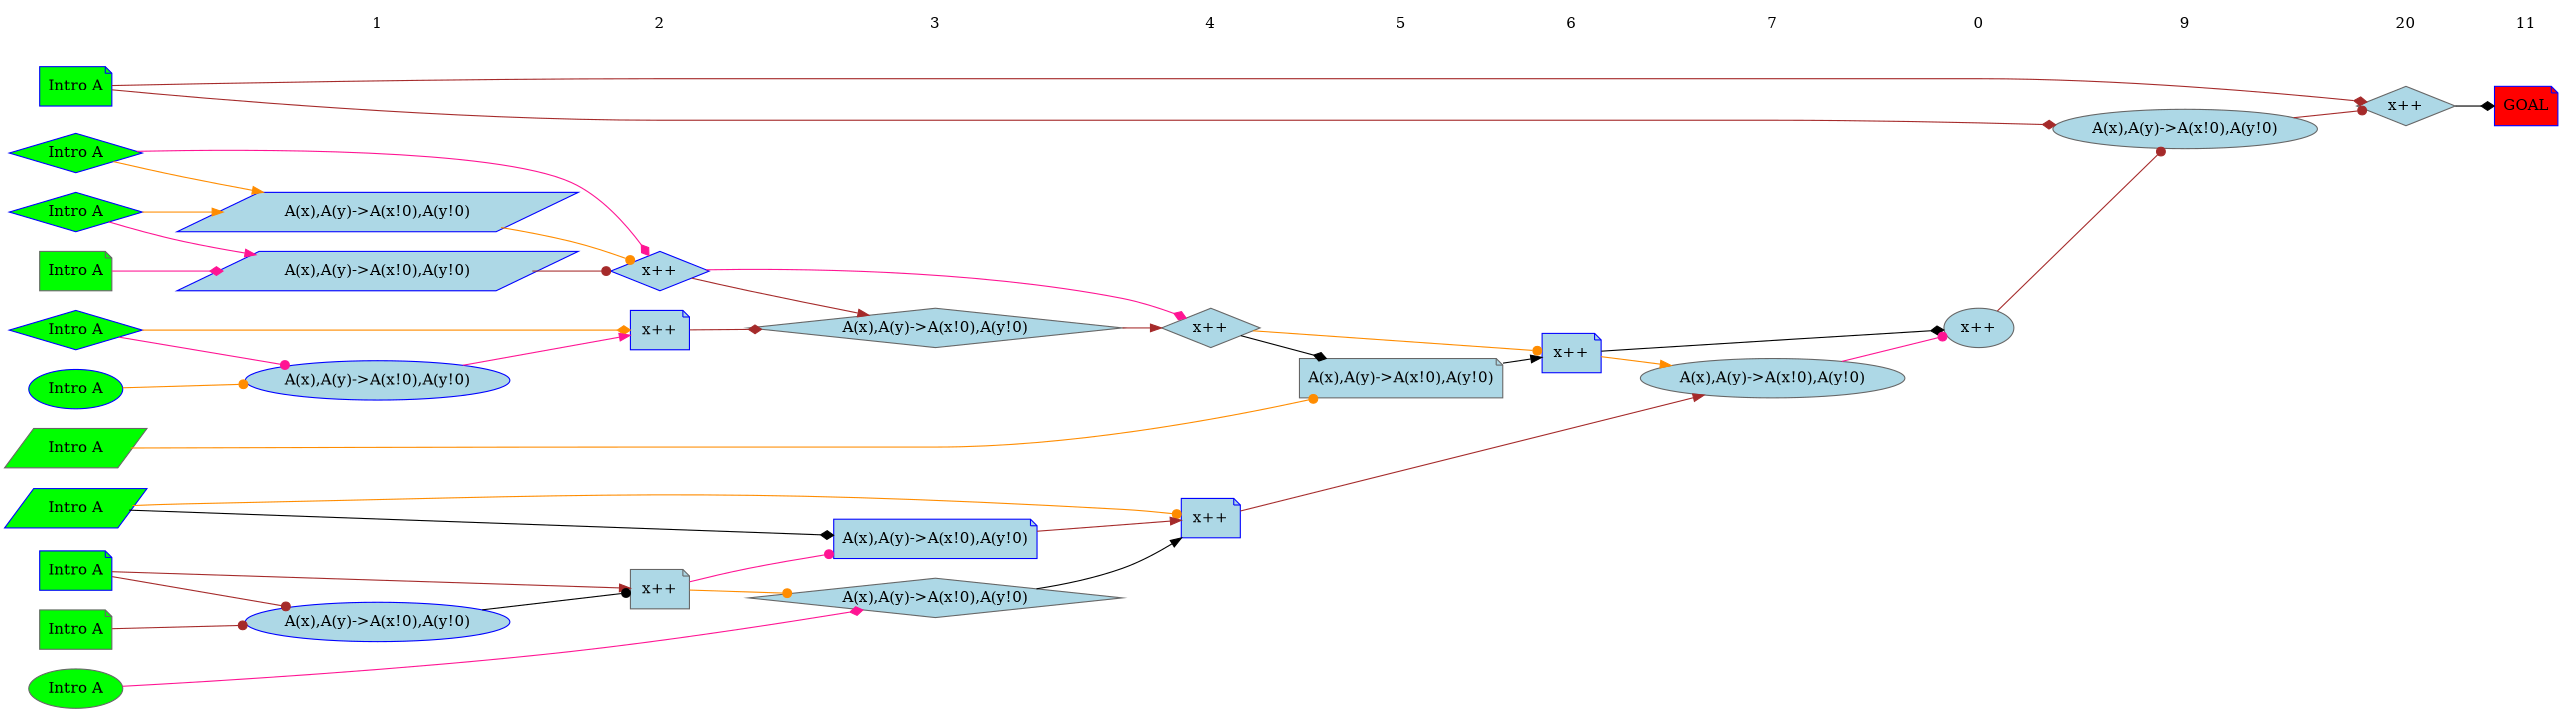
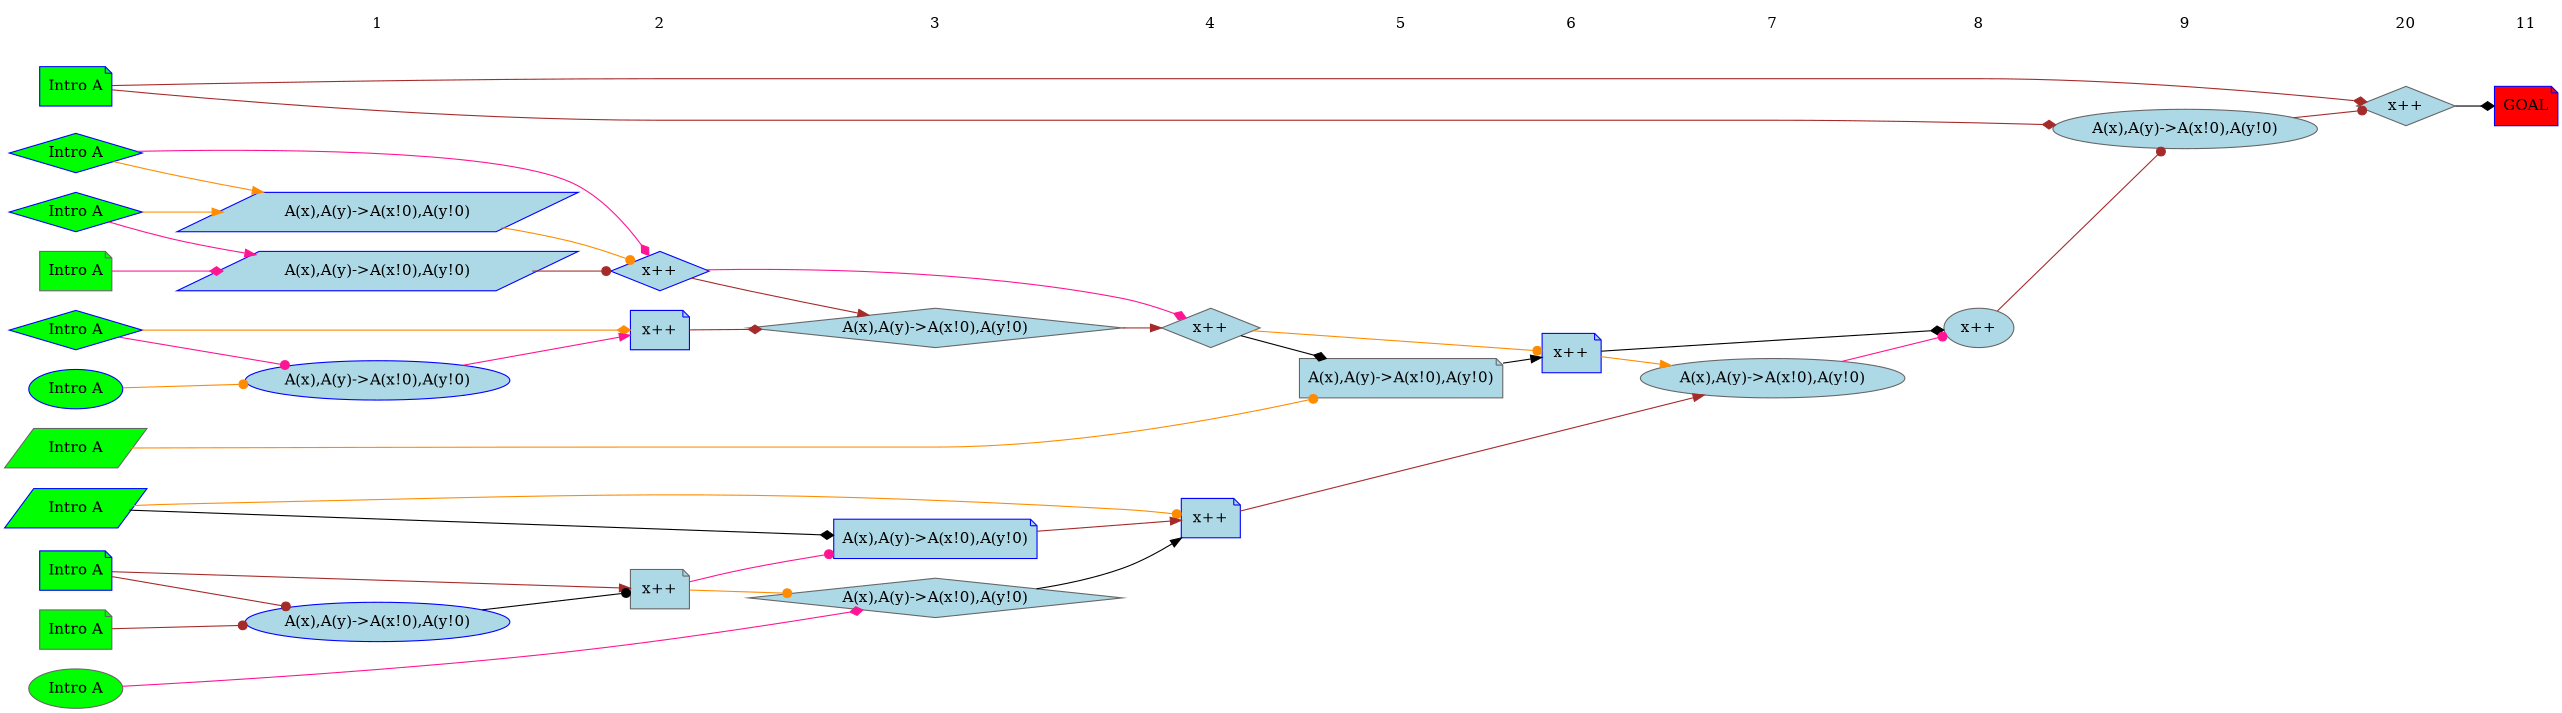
  digraph {
    rankdir=LR
    ranksep=.5
    node [color=gray40 fillcolor=lightblue shape=note style=filled]
    edge [arrowhead=dot color=brown]
    n1 [fillcolor=green label="Intro A" shape=ellipse]
    n2 [color=blue fillcolor=green label="Intro A" shape=diamond]
    n3 [color=blue fillcolor=green label="Intro A"]
    n4 [color=blue fillcolor=green label="Intro A" shape=diamond]
    n5 [color=blue fillcolor=green label="Intro A"]
    n6 [color=blue fillcolor=green label="Intro A" shape=diamond]
    n7 [fillcolor=green label="Intro A"]
    n8 [fillcolor=green label="Intro A" shape=parallelogram]
    n9 [fillcolor=green label="Intro A"]
    n10 [color=blue fillcolor=green label="Intro A" shape=ellipse]
    n11 [color=blue fillcolor=green label="Intro A" shape=parallelogram]
    1 [shape=plaintext fillcolor="" style=""]
    n13 [color=blue label="A(x),A(y)->A(x!0),A(y!0)" shape=parallelogram]
    n14 [color=blue label="A(x),A(y)->A(x!0),A(y!0)" shape=parallelogram]
    n15 [color=blue label="A(x),A(y)->A(x!0),A(y!0)" shape=ellipse]
    n16 [color=blue label="A(x),A(y)->A(x!0),A(y!0)" shape=ellipse]
    2 [shape=plaintext fillcolor="" style=""]
    n18 [color=blue label="x++" shape=diamond]
    n19 [label="x++"]
    n20 [color=blue label="x++"]
    3 [shape=plaintext fillcolor="" style=""]
    n22 [color=blue label="A(x),A(y)->A(x!0),A(y!0)"]
    n23 [label="A(x),A(y)->A(x!0),A(y!0)" shape=diamond]
    n24 [label="A(x),A(y)->A(x!0),A(y!0)" shape=diamond]
    4 [shape=plaintext fillcolor="" style=""]
    n26 [label="x++" shape=diamond]
    n27 [color=blue label="x++"]
    5 [shape=plaintext fillcolor="" style=""]
    n29 [label="A(x),A(y)->A(x!0),A(y!0)"]
    6 [shape=plaintext fillcolor="" style=""]
    n31 [color=blue label="x++"]
    7 [shape=plaintext fillcolor="" style=""]
    n33 [label="A(x),A(y)->A(x!0),A(y!0)" shape=ellipse]
-   8 [shape=plaintext label=0 fillcolor="" style=""]
+   8 [shape=plaintext fillcolor="" style=""]
    n35 [label="x++" shape=ellipse]
    9 [shape=plaintext fillcolor="" style=""]
    n37 [label="A(x),A(y)->A(x!0),A(y!0)" shape=ellipse]
    n38 [label=20 shape=plaintext fillcolor="" style=""]
    n39 [label="x++" shape=diamond]
    11 [shape=plaintext fillcolor="" style=""]
    n41 [color=blue fillcolor=red label=GOAL]
    subgraph sub_1 {
      rank=same
      n1
      n2
      n3
      n4
      n5
      n6
      n7
      n8
      n9
      n10
      n11
    }
    subgraph sub_2 {
      rank=same
      1
      n13
      n14
      n15
      n16
    }
    subgraph sub_3 {
      rank=same
      2
      n18
      n19
      n20
    }
    subgraph sub_4 {
      rank=same
      3
      n22
      n23
      n24
    }
    subgraph sub_5 {
      rank=same
      4
      n26
      n27
    }
    subgraph sub_6 {
      rank=same
      5
      n29
    }
    subgraph sub_7 {
      rank=same
      6
      n31
    }
    subgraph sub_8 {
      rank=same
      7
      n33
    }
    subgraph sub_9 {
      rank=same
      8
      n35
    }
    subgraph sub_10 {
      rank=same
      9
      n37
    }
    subgraph sub_11 {
      rank=same
      n38
      n39
    }
    subgraph sub_12 {
      rank=same
      11
      n41
    }
    n1 -> n24 [arrowhead=diamond color=deeppink]
    n2 -> n13 [arrowhead=normal color=darkorange]
    n2 -> n18 [arrowhead=diamond color=deeppink]
    n3 -> n15
    n3 -> n19 [arrowhead=normal]
    n4 -> n13 [arrowhead=normal color=darkorange]
    n4 -> n14 [arrowhead=normal color=deeppink]
    n5 -> n37 [arrowhead=diamond]
    n5 -> n39 [arrowhead=diamond]
    n6 -> n16 [color=deeppink]
    n6 -> n20 [arrowhead=diamond color=darkorange]
    n7 -> n15
    n8 -> n29 [color=darkorange]
    n9 -> n14 [arrowhead=diamond color=deeppink]
    n10 -> n16 [color=darkorange]
    n11 -> n22 [arrowhead=diamond color=black]
    n11 -> n27 [color=darkorange]
    1 -> 2 [style=invis arrowhead="" color=""]
    n13 -> n18 [color=darkorange]
    n14 -> n18
    n15 -> n19 [color=black]
    n16 -> n20 [arrowhead=normal color=deeppink]
    2 -> 3 [style=invis arrowhead="" color=""]
    n18 -> n23 [arrowhead=normal]
    n18 -> n26 [arrowhead=diamond color=deeppink]
    n19 -> n22 [color=deeppink]
    n19 -> n24 [color=darkorange]
    n20 -> n23 [arrowhead=diamond]
    3 -> 4 [style=invis arrowhead="" color=""]
    n22 -> n27 [arrowhead=normal]
    n23 -> n26 [arrowhead=normal]
    n24 -> n27 [arrowhead=normal color=black]
    4 -> 5 [style=invis arrowhead="" color=""]
    n26 -> n29 [arrowhead=diamond color=black]
    n26 -> n31 [color=darkorange]
    n27 -> n33 [arrowhead=normal]
    5 -> 6 [style=invis arrowhead="" color=""]
    n29 -> n31 [arrowhead=normal color=black]
    6 -> 7 [style=invis arrowhead="" color=""]
    n31 -> n33 [arrowhead=normal color=darkorange]
    n31 -> n35 [arrowhead=diamond color=black]
    7 -> 8 [style=invis arrowhead="" color=""]
    n33 -> n35 [color=deeppink]
    8 -> 9 [style=invis arrowhead="" color=""]
    n35 -> n37
    9 -> n38 [style=invis arrowhead="" color=""]
    n37 -> n39
    n38 -> 11 [style=invis arrowhead="" color=""]
    n39 -> n41 [arrowhead=diamond color=black]
  }
